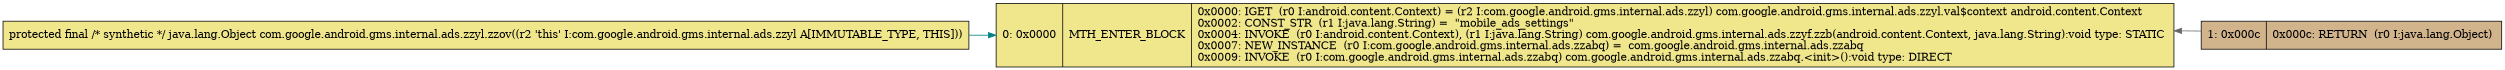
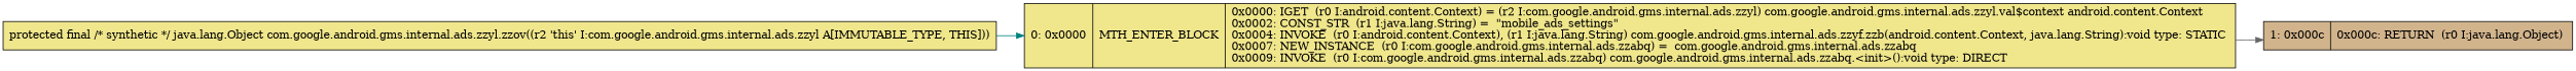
  digraph {
    rankdir=LR
    node [shape=record style=filled fillcolor=khaki]
    n1 [label="{0\:\ 0x0000|MTH_ENTER_BLOCK\l|0x0000: IGET  (r0 I:android.content.Context) = (r2 I:com.google.android.gms.internal.ads.zzyl) com.google.android.gms.internal.ads.zzyl.val$context android.content.Context \l0x0002: CONST_STR  (r1 I:java.lang.String) =  \"mobile_ads_settings\" \l0x0004: INVOKE  (r0 I:android.content.Context), (r1 I:java.lang.String) com.google.android.gms.internal.ads.zzyf.zzb(android.content.Context, java.lang.String):void type: STATIC \l0x0007: NEW_INSTANCE  (r0 I:com.google.android.gms.internal.ads.zzabq) =  com.google.android.gms.internal.ads.zzabq \l0x0009: INVOKE  (r0 I:com.google.android.gms.internal.ads.zzabq) com.google.android.gms.internal.ads.zzabq.\<init\>():void type: DIRECT \l}"]
    n2 [label="{1\:\ 0x000c|0x000c: RETURN  (r0 I:java.lang.Object) \l}" fillcolor=tan]
    n3 [label="{protected final \/* synthetic *\/ java.lang.Object com.google.android.gms.internal.ads.zzyl.zzov((r2 'this' I:com.google.android.gms.internal.ads.zzyl A[IMMUTABLE_TYPE, THIS])) }"]
-   n2 -> n1 [color=gray40]
+   n1 -> n2 [color=gray40]
    n3 -> n1 [color=teal]
  }
